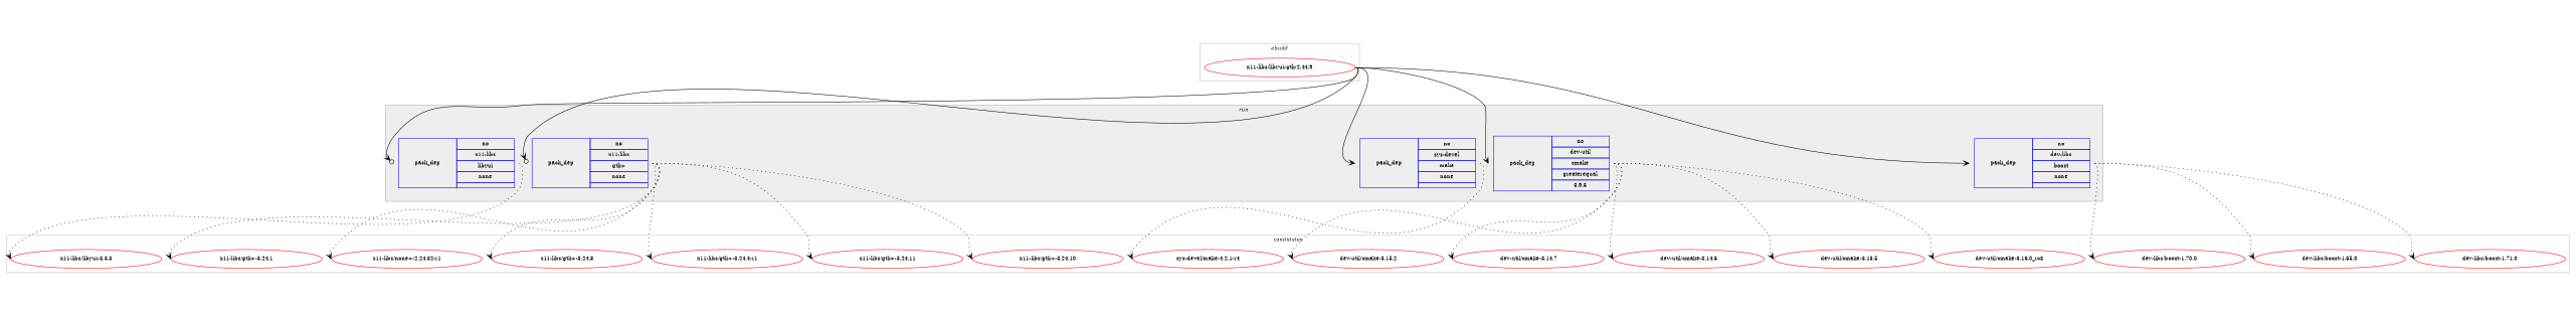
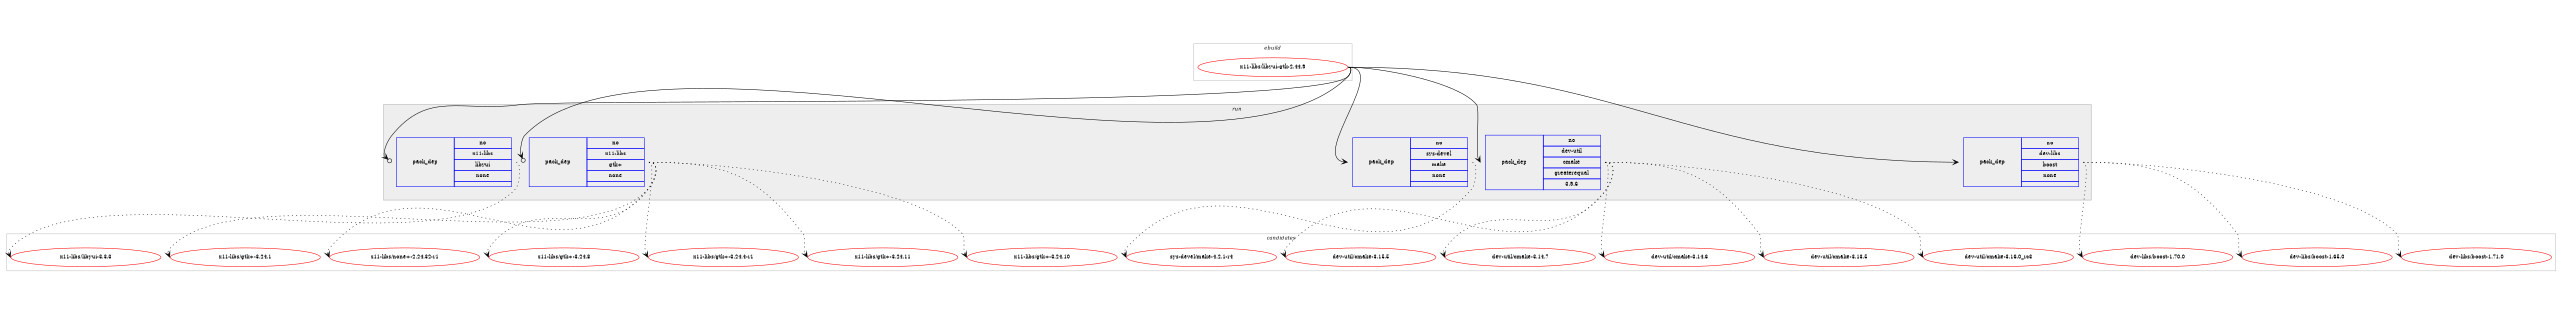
  digraph {
    compound=true
    concentrate=true
    fontname="DejaVu Serif"
    fontsize=10
    newrank=true
    rankdir=TB
    ranksep=1.5
    node [color=red fontname="DejaVu Serif" fontsize=10]
    edge [arrowhead=vee fontname="DejaVu Serif" headport=w style=dotted tailport=e weight=100]
    n1 [label="x11-libs/libyui-gtk-2.44.9" width=4]
    n2 [color=blue label=<<TABLE BORDER="0" CELLBORDER="1" CELLSPACING="0" CELLPADDING="4" WIDTH="220"><TR><TD ROWSPAN="6" CELLPADDING="30">pack_dep</TD></TR><TR><TD WIDTH="110">no</TD></TR><TR><TD>dev-libs</TD></TR><TR><TD>boost</TD></TR><TR><TD>none</TD></TR><TR><TD></TD></TR></TABLE>> shape=none]
    n3 [color=blue label=<<TABLE BORDER="0" CELLBORDER="1" CELLSPACING="0" CELLPADDING="4" WIDTH="220"><TR><TD ROWSPAN="6" CELLPADDING="30">pack_dep</TD></TR><TR><TD WIDTH="110">no</TD></TR><TR><TD>dev-util</TD></TR><TR><TD>cmake</TD></TR><TR><TD>greaterequal</TD></TR><TR><TD>3.9.6</TD></TR></TABLE>> shape=none]
    n4 [color=blue label=<<TABLE BORDER="0" CELLBORDER="1" CELLSPACING="0" CELLPADDING="4" WIDTH="220"><TR><TD ROWSPAN="6" CELLPADDING="30">pack_dep</TD></TR><TR><TD WIDTH="110">no</TD></TR><TR><TD>sys-devel</TD></TR><TR><TD>make</TD></TR><TR><TD>none</TD></TR><TR><TD></TD></TR></TABLE>> shape=none]
    n5 [color=blue label=<<TABLE BORDER="0" CELLBORDER="1" CELLSPACING="0" CELLPADDING="4" WIDTH="220"><TR><TD ROWSPAN="6" CELLPADDING="30">pack_dep</TD></TR><TR><TD WIDTH="110">no</TD></TR><TR><TD>x11-libs</TD></TR><TR><TD>gtk+</TD></TR><TR><TD>none</TD></TR><TR><TD></TD></TR></TABLE>> shape=none]
    n6 [color=blue label=<<TABLE BORDER="0" CELLBORDER="1" CELLSPACING="0" CELLPADDING="4" WIDTH="220"><TR><TD ROWSPAN="6" CELLPADDING="30">pack_dep</TD></TR><TR><TD WIDTH="110">no</TD></TR><TR><TD>x11-libs</TD></TR><TR><TD>libyui</TD></TR><TR><TD>none</TD></TR><TR><TD></TD></TR></TABLE>> shape=none]
    n7 [label="dev-libs/boost-1.65.0" width=4]
    n8 [label="dev-libs/boost-1.70.0" width=4]
    n9 [label="dev-libs/boost-1.71.0" width=4]
    n10 [label="x11-libs/libyui-3.3.3" width=4]
    n11 [label="dev-util/cmake-3.13.5" width=4]
    n12 [label="dev-util/cmake-3.14.6" width=4]
    n13 [label="dev-util/cmake-3.14.7" width=4]
-   n14 [label="dev-util/cmake-3.15.2" width=4]
+   n14 [label="dev-util/cmake-3.15.5" width=4]
    n15 [label="dev-util/cmake-3.16.0_rc3" width=4]
    n16 [label="sys-devel/make-4.2.1-r4" width=4]
    n17 [label="x11-libs/none+-2.24.32-r1" width=4]
    n18 [label="x11-libs/gtk+-3.24.1" width=4]
    n19 [label="x11-libs/gtk+-3.24.10" width=4]
    n20 [label="x11-libs/gtk+-3.24.11" width=4]
    n21 [label="x11-libs/gtk+-3.24.4-r1" width=4]
    n22 [label="x11-libs/gtk+-3.24.8" width=4]
    subgraph cluster_1 {
      color=gray
      label=<<i>ebuild</i>>
      rank=same
      n1
    }
    subgraph cluster_2 {
      color=gray
      label=<<i>dependencies</i>>
      subgraph cluster_3 {
        color=gray
        fillcolor="#eeeeee"
        label=<<i>compile</i>>
        style=filled
        subgraph sub_4 {
          color=gray
          fillcolor="#eeeeee"
          label=<<i>compile</i>>
          style=filled
          n2
        }
        subgraph sub_5 {
          color=gray
          fillcolor="#eeeeee"
          label=<<i>compile</i>>
          style=filled
          n3
        }
        subgraph sub_6 {
          color=gray
          fillcolor="#eeeeee"
          label=<<i>compile</i>>
          style=filled
          n4
        }
      }
      subgraph cluster_7 {
        color=gray
        fillcolor="#eeeeee"
        label=<<i>compile and run</i>>
        style=filled
        subgraph sub_8 {
          color=gray
          fillcolor="#eeeeee"
          label=<<i>compile and run</i>>
          style=filled
          n5
        }
        subgraph sub_9 {
          color=gray
          fillcolor="#eeeeee"
          label=<<i>compile and run</i>>
          style=filled
          n6
        }
      }
      subgraph cluster_10 {
        color=gray
        fillcolor="#eeeeee"
        label=<<i>run</i>>
        style=filled
      }
    }
    subgraph cluster_11 {
      color=gray
      label=<<i>candidates</i>>
      rank=same
      subgraph sub_12 {
        color=black
        label=<<i>candidates</i>>
        nodesep=1
        rank=same
        n7
        n8
        n9
      }
      subgraph sub_13 {
        color=black
        label=<<i>candidates</i>>
        nodesep=1
        rank=same
        n10
      }
      subgraph sub_14 {
        color=black
        label=<<i>candidates</i>>
        nodesep=1
        rank=same
        n11
        n12
        n13
        n14
        n15
      }
      subgraph sub_15 {
        color=black
        label=<<i>candidates</i>>
        nodesep=1
        rank=same
        n16
      }
      subgraph sub_16 {
        color=black
        label=<<i>candidates</i>>
        nodesep=1
        rank=same
        n17
        n18
        n19
        n20
        n21
        n22
      }
    }
    n1 -> n2 [style=solid weight=20]
    n1 -> n3 [style=solid weight=20]
    n1 -> n4 [style=solid weight=20]
    n1 -> n5 [arrowhead=odotvee style=solid weight=20]
    n1 -> n6 [arrowhead=odotvee style=solid weight=20]
    n2 -> n7
    n2 -> n8
    n2 -> n9
    n3 -> n11
    n3 -> n12
    n3 -> n13
    n3 -> n14
    n3 -> n15
    n4 -> n16
    n5 -> n17
    n5 -> n18
    n5 -> n19
    n5 -> n20
    n5 -> n21
    n5 -> n22
    n6 -> n10
  }
